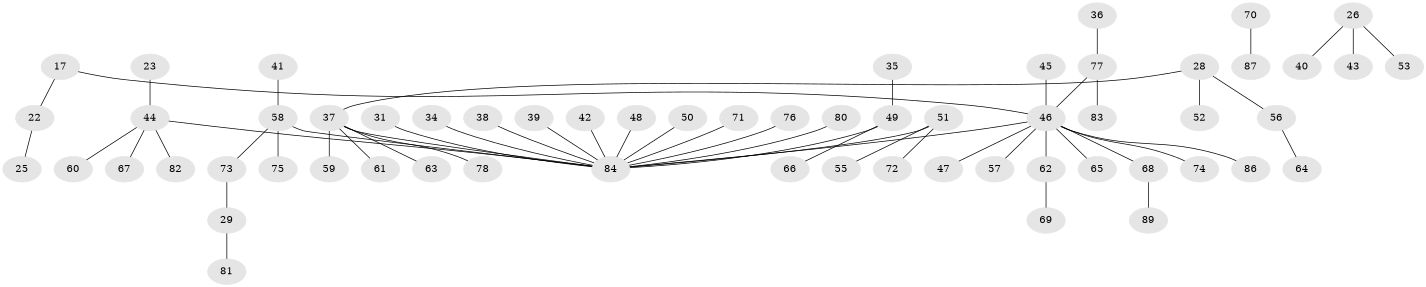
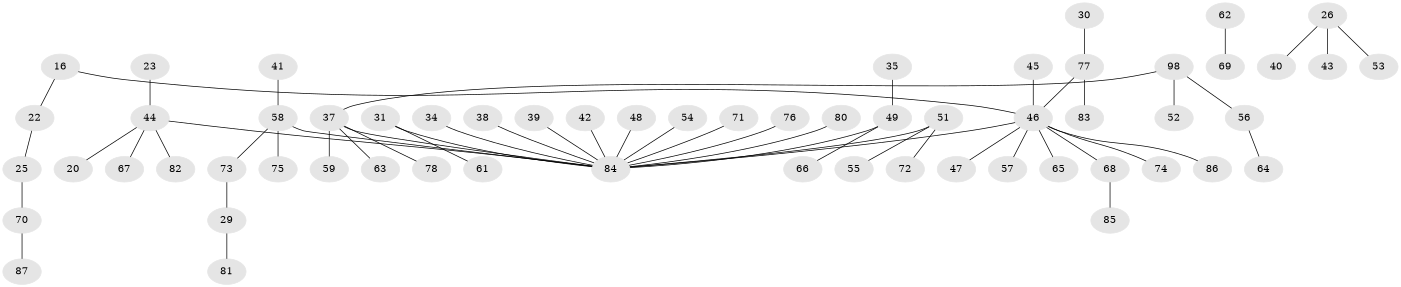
  graph {
    node [color=gray90 style=filled]
-   17
+   17 [label=16]
    22
    46 [super="+12+23+32+33"]
    25
    84 [super="+4+3+9+27+29"]
    47
    57
    62
    65
    68
    74 [super="+30"]
    86
    70
    44 [super="+1+6+19"]
-   60
+   60 [label=20]
    67
    82
    n18 [label=23]
    87
    26
    40
    43
    53
    58 [super="+20"]
    73
    75
-   28 [super="+13+7+14+21"]
+   28 [super="+13+7+14+21" label=98]
    37
    52
    56
    59
    61
    63
    78
    64
    31
    34
    49 [super="+10"]
    66
    35
-   36
+   36 [label=30]
    77
    83
    38
    39
    41
    42
    45
    69
-   85 [label=89]
+   85
    48
    51 [super="+50"]
    55
    72
-   54 [label=50]
+   54
    n56 [label=29]
    71
    81
    76
    80
    17 -- 22
    17 -- 46
    22 -- 25
    46 -- 84
    46 -- 47
    46 -- 57
-   46 -- 62
    46 -- 65
    46 -- 68
    46 -- 74
    46 -- 86
+   25 -- 70
    62 -- 69
    68 -- 85
    70 -- 87
    44 -- 84
    44 -- 60
    44 -- 67
    44 -- 82
    n18 -- 44
    26 -- 40
    26 -- 43
    26 -- 53
    58 -- 84
    58 -- 73
    58 -- 75
    73 -- n56
    28 -- 37
    28 -- 52
    28 -- 56
    37 -- 84
    37 -- 59
-   37 -- 61
+   31 -- 61
    37 -- 63
    37 -- 78
    56 -- 64
    31 -- 84
    34 -- 84
    49 -- 84
    49 -- 66
    35 -- 49
    36 -- 77
    77 -- 46
    77 -- 83
    38 -- 84
    39 -- 84
    41 -- 58
    42 -- 84
    45 -- 46
    48 -- 84
    51 -- 84
    51 -- 55
    51 -- 72
    54 -- 84
    n56 -- 81
    71 -- 84
    76 -- 84
    80 -- 84
  }
